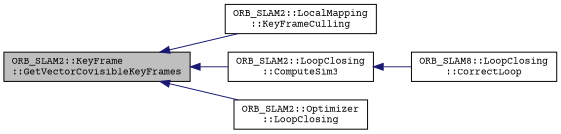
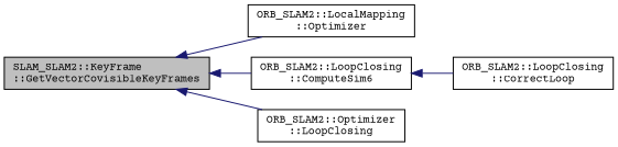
  digraph {
    fontname="Courier Prime"
    rankdir=LR
    node [color=black fillcolor=white fontname="Courier Prime" fontsize=10 shape=record style=filled]
    edge [color=midnightblue dir=back fontname="Courier Prime" fontsize=10 labelfontname=Helvetica labelfontsize=10 style=solid]
-   n1 [fillcolor=grey75 fontcolor=black height=0.2 label="ORB_SLAM2::KeyFrame\l::GetVectorCovisibleKeyFrames" width=0.4]
-   n2 [height=0.2 label="ORB_SLAM2::LocalMapping\l::KeyFrameCulling" width=0.4]
-   n3 [height=0.2 label="ORB_SLAM2::LoopClosing\l::ComputeSim3" width=0.4]
+   n1 [fillcolor=grey75 fontcolor=black height=0.2 label="SLAM_SLAM2::KeyFrame\l::GetVectorCovisibleKeyFrames" width=0.4]
+   n2 [height=0.2 label="ORB_SLAM2::LocalMapping\l::Optimizer" width=0.4]
+   n3 [height=0.2 label="ORB_SLAM2::LoopClosing\l::ComputeSim6" width=0.4]
    n4 [height=0.2 label="ORB_SLAM2::Optimizer\l::LoopClosing" width=0.4]
-   n5 [height=0.2 label="ORB_SLAM8::LoopClosing\l::CorrectLoop" width=0.4]
+   n5 [height=0.2 label="ORB_SLAM2::LoopClosing\l::CorrectLoop" width=0.4]
    n1 -> n2
    n1 -> n3
    n1 -> n4
    n3 -> n5
  }
